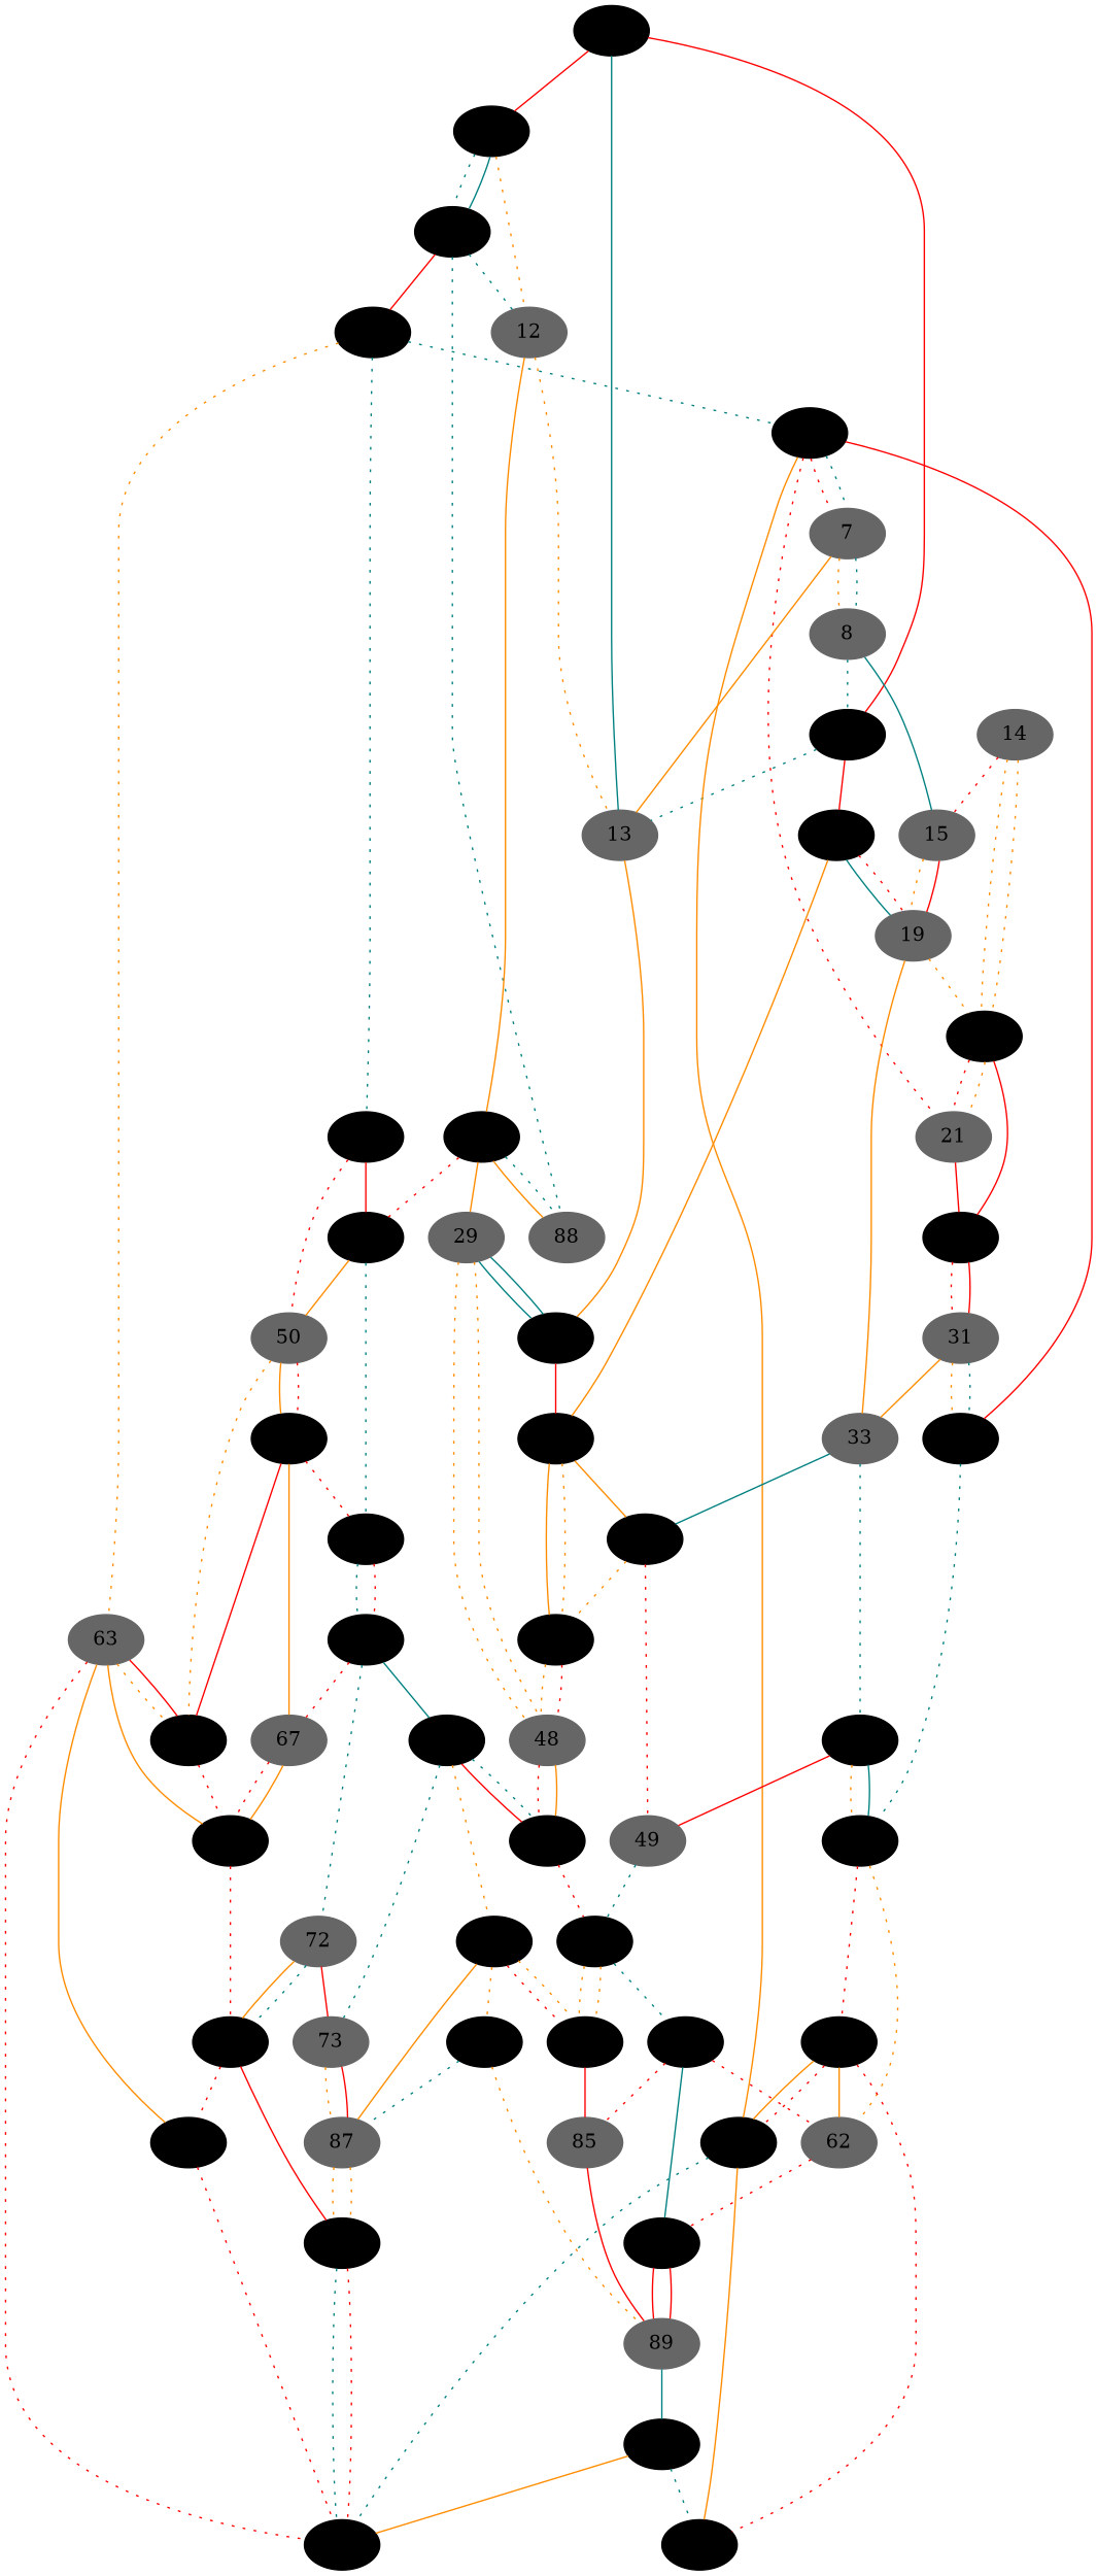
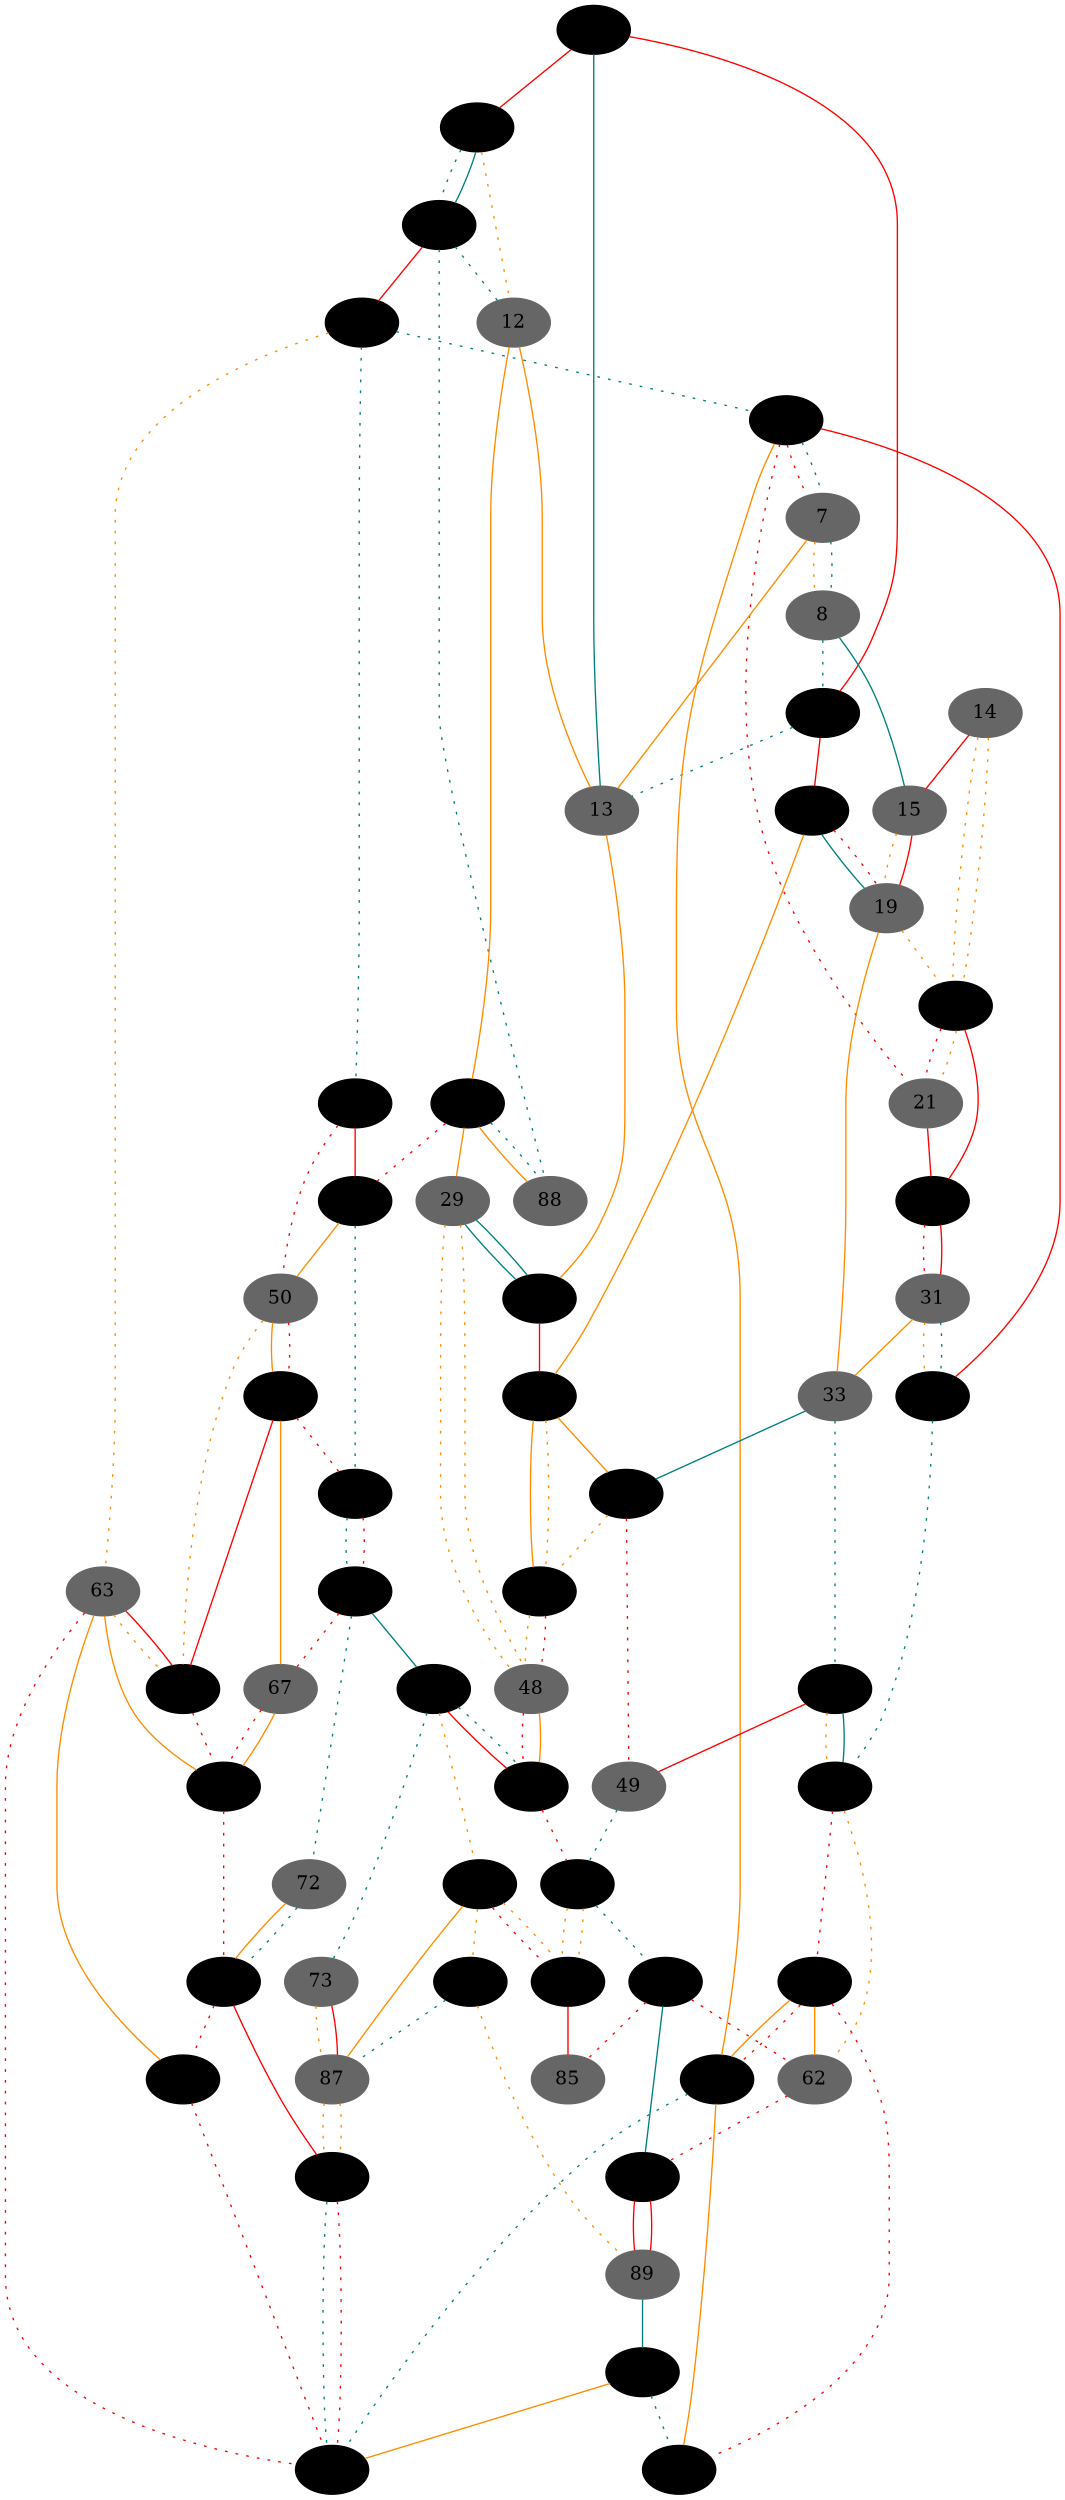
  graph {
    node [color=black style=filled]
    edge [color=red style=dotted]
    1 [super="+9"]
    2
    10 [super="+17"]
    13 [color=gray40 super="+26"]
    3 [super="+4"]
    12 [color=gray40 super="+16"]
    18
    30
    5
    n10 [color=gray40 label=88]
    27 [super="+28"]
    6 [super="+22"]
    41 [super="+42"]
    63 [color=gray40 super="+96"]
    7 [color=gray40]
    21 [color=gray40]
    32
    60
    43 [super="+44"]
    50 [color=gray40 super="+51"]
    64 [super="+65"]
    99 [super="+101"]
    79 [super="+81"]
    97
    8 [color=gray40 super="+11"]
    25
    46 [super="+47"]
    95 [super="+98"]
    15 [color=gray40]
    14 [color=gray40]
    20 [super="+24"]
    19 [color=gray40 super="+23"]
    34 [super="+35"]
    29 [color=gray40]
    33 [color=gray40 super="+37"]
    36 [super="+40"]
    39
    45
    31 [color=gray40]
    48 [color=gray40]
    53
    56
    59 [super="+85"]
    62 [color=gray40 super="+78"]
    49 [color=gray40]
    57 [super="+58"]
    52 [super="+66"]
    54 [super="+68"]
    77
    61 [super="+76"]
    71 [super="+74"]
    67 [color=gray40]
    55 [super="+69"]
    72 [color=gray40]
    70 [super="+82"]
    73 [color=gray40]
    80 [super="+92"]
    83 [super="+90"]
    87 [color=gray40 super="+88"]
    n60 [color=gray40 label=85 super="+86"]
    89 [color=gray40 super="+91"]
    93
    94 [super="+100"]
    1 -- 2 [style=solid]
    1 -- 10 [style=solid]
    1 -- 13 [color=teal style=solid]
    2 -- 3 [color=teal]
    2 -- 3 [color=teal style=solid]
    2 -- 12 [color=darkorange]
    10 -- 13 [color=teal]
    10 -- 18 [style=solid]
    13 -- 30 [color=darkorange style=solid]
    3 -- 12 [color=teal]
    3 -- 5 [style=solid]
    3 -- n10 [color=teal]
-   12 -- 13 [color=darkorange]
+   12 -- 13 [color=darkorange style=solid]
    12 -- 27 [color=darkorange style=solid]
    18 -- 19 [color=teal style=solid]
    18 -- 19
    18 -- 34 [color=darkorange style=solid]
    30 -- 34 [style=solid]
    5 -- 6 [color=teal]
    5 -- 41 [color=teal]
    5 -- 63 [color=darkorange]
    27 -- n10 [color=darkorange style=solid]
    27 -- n10 [color=teal]
    27 -- 43
    27 -- 29 [color=darkorange style=solid]
    6 -- 7
    6 -- 7 [color=teal]
    6 -- 21
    6 -- 32 [style=solid]
    6 -- 60 [color=darkorange style=solid]
    41 -- 43 [style=solid]
    41 -- 50
    63 -- 64 [color=darkorange]
    63 -- 64 [style=solid]
    63 -- 99
    63 -- 79 [color=darkorange style=solid]
    63 -- 97 [color=darkorange style=solid]
    7 -- 13 [color=darkorange style=solid]
    7 -- 8 [color=darkorange]
    7 -- 8 [color=teal]
    21 -- 25 [style=solid]
    32 -- 46 [color=teal]
    60 -- 99 [color=teal]
    60 -- 95 [color=darkorange style=solid]
    43 -- 50 [color=darkorange style=solid]
    43 -- 53 [color=teal]
    50 -- 64 [color=darkorange]
    50 -- 52 [color=darkorange style=solid]
    50 -- 52
    64 -- 79
    79 -- 80
    97 -- 99
    8 -- 10 [color=teal]
    8 -- 15 [color=teal style=solid]
    25 -- 31
    25 -- 31 [style=solid]
    46 -- 59
    46 -- 62 [color=darkorange]
    15 -- 19 [color=darkorange]
    15 -- 19 [style=solid]
-   14 -- 15
+   14 -- 15 [style=solid]
    14 -- 20 [color=darkorange]
    14 -- 20 [color=darkorange]
    20 -- 21
    20 -- 21 [color=darkorange]
    20 -- 25 [style=solid]
    19 -- 20 [color=darkorange]
    19 -- 33 [color=darkorange style=solid]
    34 -- 36 [color=darkorange style=solid]
    34 -- 39 [color=darkorange style=solid]
    34 -- 39 [color=darkorange]
    29 -- 30 [color=teal style=solid]
    29 -- 30 [color=teal style=solid]
    29 -- 48 [color=darkorange]
    29 -- 48 [color=darkorange]
    33 -- 36 [color=teal style=solid]
    33 -- 45 [color=teal]
    36 -- 39 [color=darkorange]
    36 -- 49
    39 -- 48 [color=darkorange]
    39 -- 48
    45 -- 46 [color=darkorange]
    45 -- 46 [color=teal style=solid]
    45 -- 49 [style=solid]
    31 -- 32 [color=darkorange]
    31 -- 32 [color=teal]
    31 -- 33 [color=darkorange style=solid]
    48 -- 56
    48 -- 56 [color=darkorange style=solid]
    53 -- 54 [color=teal]
    53 -- 54
    56 -- 57
    59 -- 60 [color=darkorange style=solid]
    59 -- 60
    59 -- 95
    59 -- 62 [color=darkorange style=solid]
    62 -- 77
    49 -- 57 [color=teal]
    57 -- 61 [color=teal]
    57 -- 71 [color=darkorange]
    57 -- 71 [color=darkorange]
    52 -- 64 [style=solid]
    52 -- 53
    52 -- 67 [color=darkorange style=solid]
    54 -- 67
    54 -- 55 [color=teal style=solid]
    54 -- 72 [color=teal]
    77 -- 89 [style=solid]
    77 -- 89 [style=solid]
    61 -- 62
    61 -- 77 [color=teal style=solid]
    61 -- n60
    71 -- n60 [style=solid]
    67 -- 79
    67 -- 79 [color=darkorange style=solid]
    55 -- 56 [style=solid]
    55 -- 56 [color=teal]
    55 -- 70 [color=darkorange]
    55 -- 73 [color=teal]
-   72 -- 73 [style=solid]
    72 -- 80 [color=darkorange style=solid]
    72 -- 80 [color=teal]
    70 -- 71
    70 -- 71 [color=darkorange]
    70 -- 83 [color=darkorange]
    70 -- 87 [color=darkorange style=solid]
    73 -- 87 [color=darkorange]
    73 -- 87 [style=solid]
    80 -- 97
    80 -- 93 [style=solid]
    83 -- 87 [color=teal]
    83 -- 89 [color=darkorange]
    87 -- 93 [color=darkorange]
    87 -- 93 [color=darkorange]
-   n60 -- 89 [style=solid]
    89 -- 94 [color=teal style=solid]
    93 -- 99 [color=teal]
    93 -- 99
    94 -- 99 [color=darkorange style=solid]
    94 -- 95 [color=teal weight=2]
  }
